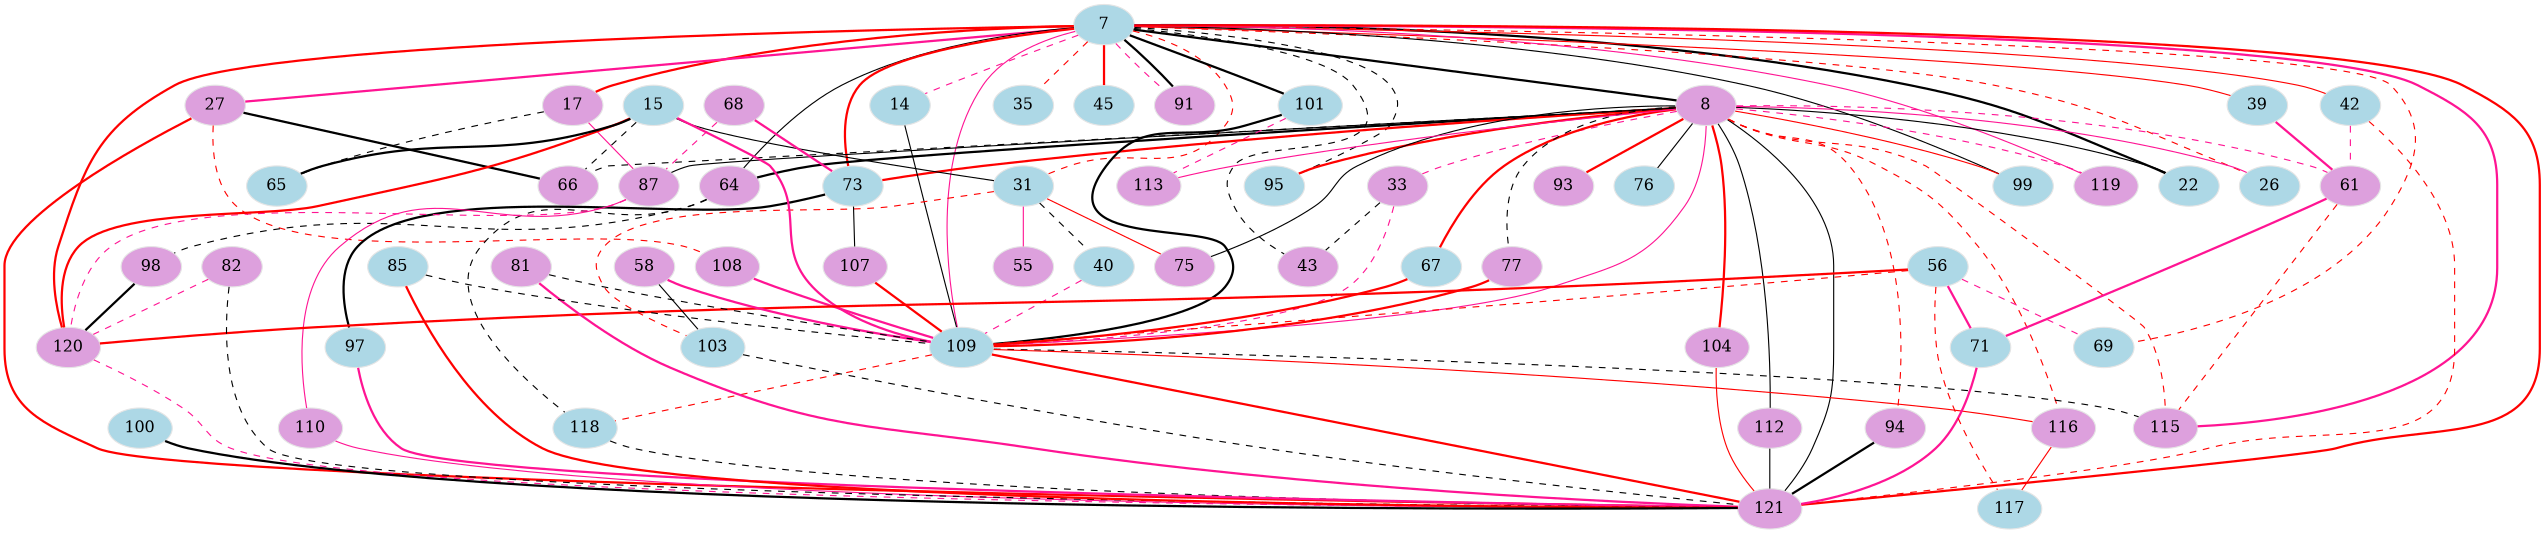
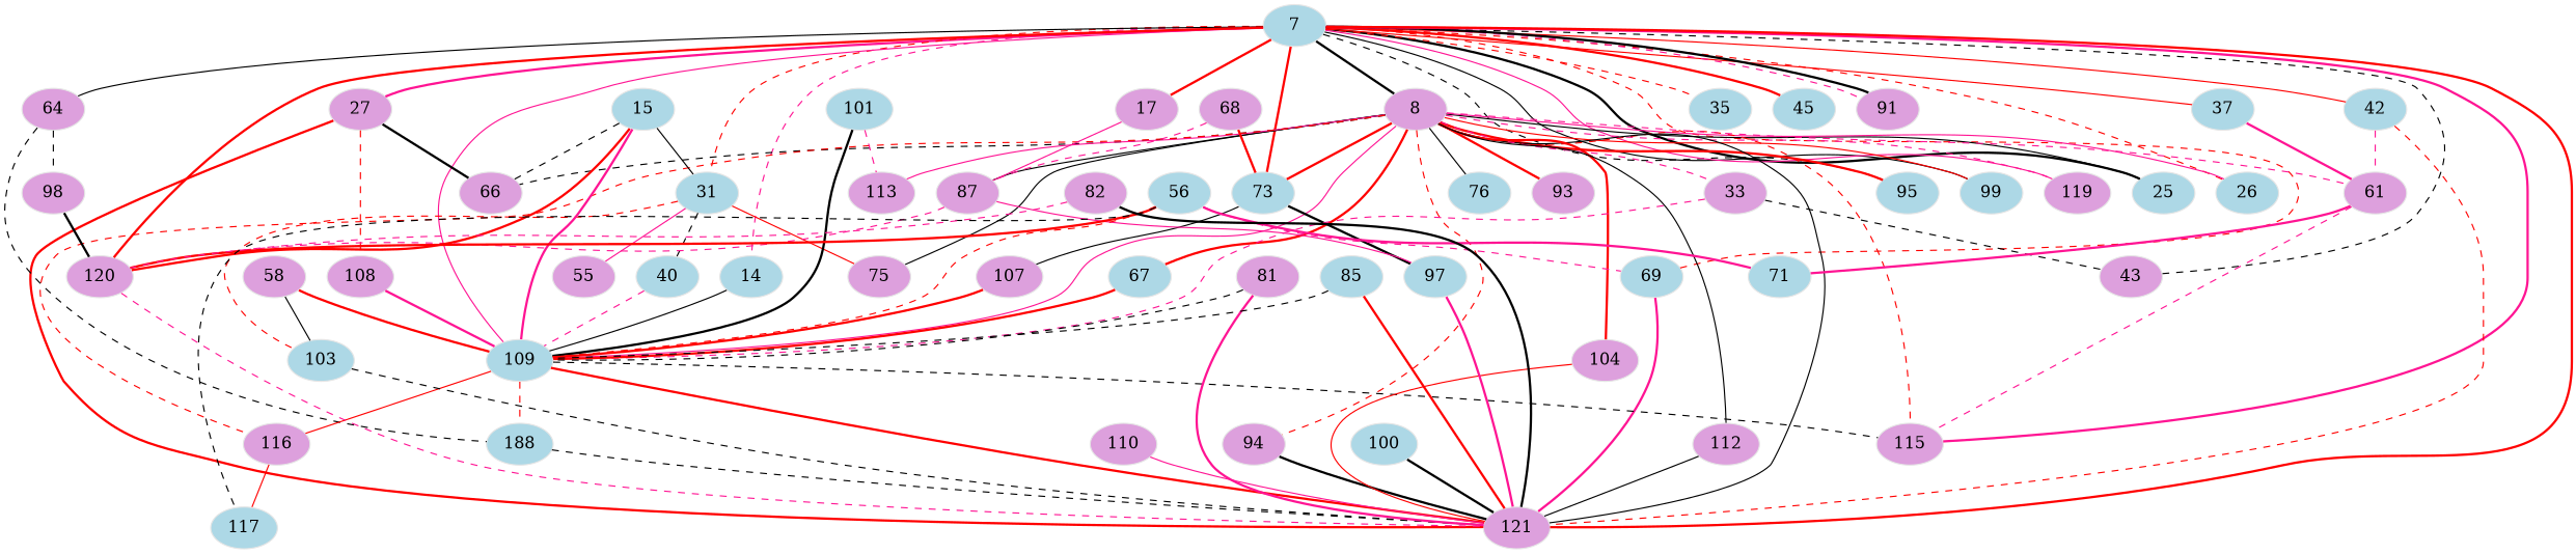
  graph {
    node [color=gray90 fillcolor=plum style=filled]
    edge [color=black style=dashed]
    7 [fillcolor=lightblue super="+5+4"]
    8 [super="+6"]
    14 [fillcolor=lightblue]
    17
-   22 [fillcolor=lightblue]
+   22 [fillcolor=lightblue label=25]
    26 [fillcolor=lightblue]
    27 [super="+21"]
    n8 [fillcolor=lightblue label=31 super="+19"]
    35 [fillcolor=lightblue]
-   39 [fillcolor=lightblue]
+   39 [fillcolor=lightblue label=37]
    42 [fillcolor=lightblue super="+37"]
    43
    45 [fillcolor=lightblue super="+24"]
    64 [super="+59+34"]
    69 [fillcolor=lightblue]
    73 [fillcolor=lightblue super="+29"]
    91
    95 [fillcolor=lightblue super="+18"]
    99 [fillcolor=lightblue]
    101 [fillcolor=lightblue super="+54"]
    109 [fillcolor=lightblue super="+89+63+48+84+12"]
    115 [super="+90+80+62"]
    119 [super="+106"]
    120 [super="+72+79+102+114+51"]
    121 [super="+78"]
    33 [super="+31"]
    61 [super="+20"]
    66 [super="+38"]
    67 [fillcolor=lightblue]
    75
    76 [fillcolor=lightblue]
-   77
    87 [super="+23"]
    93
    94 [super="+88"]
    104
    112 [super="+92"]
    113
    116 [super="+105"]
-   65 [fillcolor=lightblue]
    108
    40 [fillcolor=lightblue]
    55
    103 [fillcolor=lightblue]
    98
-   118 [fillcolor=lightblue super="+111"]
+   118 [fillcolor=lightblue super="+111" label=188]
    97 [fillcolor=lightblue]
    107
    71 [fillcolor=lightblue super="+46"]
    110
    117 [fillcolor=lightblue]
    15 [fillcolor=lightblue]
    56 [fillcolor=lightblue super="+53"]
    58
    68
    81
    82
    85 [fillcolor=lightblue]
    100 [fillcolor=lightblue]
    7 -- 8 [style=bold weight=8]
    7 -- 14 [color=deeppink]
    7 -- 17 [color=red style=bold weight=2]
    7 -- 22 [style=bold]
    7 -- 26 [color=red]
    7 -- 27 [color=deeppink style=bold]
    7 -- n8 [color=red weight=2]
    7 -- 35 [color=red weight=2]
    7 -- 39 [color=red style=solid]
    7 -- 42 [color=red style=solid]
    7 -- 43
    7 -- 45 [color=red style=bold weight=2]
    7 -- 64 [style=solid weight=3]
    7 -- 69 [color=red]
    7 -- 73 [color=red style=bold weight=2]
    7 -- 91 [color=deeppink]
    7 -- 91 [style=bold]
    7 -- 95
    7 -- 99 [style=solid]
-   7 -- 101 [style=bold weight=2]
    7 -- 109 [color=deeppink style=solid weight=18]
    7 -- 115 [color=deeppink style=bold weight=2]
    7 -- 119 [color=deeppink style=solid]
    7 -- 120 [color=red style=bold weight=7]
    7 -- 121 [color=red style=bold weight=10]
    8 -- 22 [style=solid]
    8 -- 26 [color=deeppink style=solid]
-   8 -- 64 [style=bold]
    8 -- 73 [color=red style=bold]
    8 -- 95 [color=red style=bold weight=2]
    8 -- 99 [color=red style=solid]
    8 -- 109 [color=deeppink style=solid weight=7]
    8 -- 115 [color=red weight=2]
    8 -- 119 [color=deeppink weight=3]
    8 -- 121 [style=solid weight=4]
    8 -- 33 [color=deeppink weight=2]
    8 -- 61 [color=deeppink weight=4]
    8 -- 66
    8 -- 67 [color=red style=bold]
    8 -- 75 [style=solid]
    8 -- 76 [style=solid weight=2]
-   8 -- 77
    8 -- 87 [style=solid weight=2]
    8 -- 93 [color=red style=bold weight=2]
    8 -- 94 [color=red]
    8 -- 104 [color=red style=bold]
    8 -- 112 [style=solid]
    8 -- 113 [color=deeppink style=solid]
    8 -- 116 [color=red]
    14 -- 109 [style=solid]
    17 -- 87 [color=deeppink style=solid]
-   17 -- 65
    27 -- 121 [color=red style=bold weight=2]
    27 -- 66 [style=bold]
    27 -- 108 [color=red]
    n8 -- 75 [color=red style=solid]
    n8 -- 40
    n8 -- 55 [color=deeppink style=solid]
    n8 -- 103 [color=red]
    39 -- 61 [color=deeppink style=bold]
    42 -- 121 [color=red]
    42 -- 61 [color=deeppink]
    64 -- 98
    64 -- 118
    73 -- 97 [style=bold]
    73 -- 107 [style=solid]
    101 -- 109 [style=bold]
    101 -- 113 [color=deeppink]
    109 -- 115 [weight=2]
    109 -- 121 [color=red style=bold weight=5]
    109 -- 116 [color=red style=solid weight=3]
    109 -- 118 [color=red]
    120 -- 121 [color=deeppink]
    33 -- 43
    33 -- 109 [color=deeppink]
-   61 -- 115 [color=red]
+   61 -- 115 [color=deeppink]
    61 -- 71 [color=deeppink style=bold]
    67 -- 109 [color=red style=bold]
-   77 -- 109 [color=red style=bold]
    87 -- 120 [color=deeppink]
-   87 -- 110 [color=deeppink style=solid]
+   87 -- 97 [color=deeppink style=solid]
    94 -- 121 [style=bold weight=2]
    104 -- 121 [color=red style=solid]
    112 -- 121 [style=solid weight=2]
    116 -- 117 [color=red style=solid]
    108 -- 109 [color=deeppink style=bold]
    40 -- 109 [color=deeppink]
    103 -- 121
    98 -- 120 [style=bold]
    118 -- 121
    97 -- 121 [color=deeppink style=bold]
    107 -- 109 [color=red style=bold]
-   71 -- 121 [color=deeppink style=bold]
+   69 -- 121 [color=deeppink style=bold]
    110 -- 121 [color=deeppink style=solid]
    15 -- n8 [style=solid]
    15 -- 109 [color=deeppink style=bold weight=3]
    15 -- 120 [color=red style=bold]
    15 -- 66
-   15 -- 65 [style=bold]
    56 -- 69 [color=deeppink]
    56 -- 109 [color=red]
    56 -- 120 [color=red style=bold weight=3]
    56 -- 71 [color=deeppink style=bold]
-   56 -- 117 [color=red]
-   58 -- 109 [color=deeppink style=bold weight=2]
+   56 -- 117
+   58 -- 109 [color=red style=bold weight=2]
    58 -- 103 [style=solid]
-   68 -- 73 [color=deeppink style=bold]
+   68 -- 73 [color=red style=bold]
    68 -- 87 [color=deeppink]
    81 -- 109
    81 -- 121 [color=deeppink style=bold]
    82 -- 120 [color=deeppink]
-   82 -- 121
+   82 -- 121 [style=bold]
    85 -- 109
    85 -- 121 [color=red style=bold]
    100 -- 121 [style=bold weight=2]
  }
